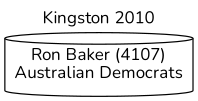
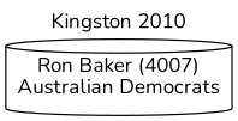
  digraph {
    label="Kingston 2010"
    labelloc=t
    mclimit=10
    fontname=Nunito
-   n1 [label="Ron Baker (4107)\nAustralian Democrats" shape=cylinder fontname=Nunito]
+   n1 [label="Ron Baker (4007)\nAustralian Democrats" shape=cylinder fontname=Nunito]
  }
